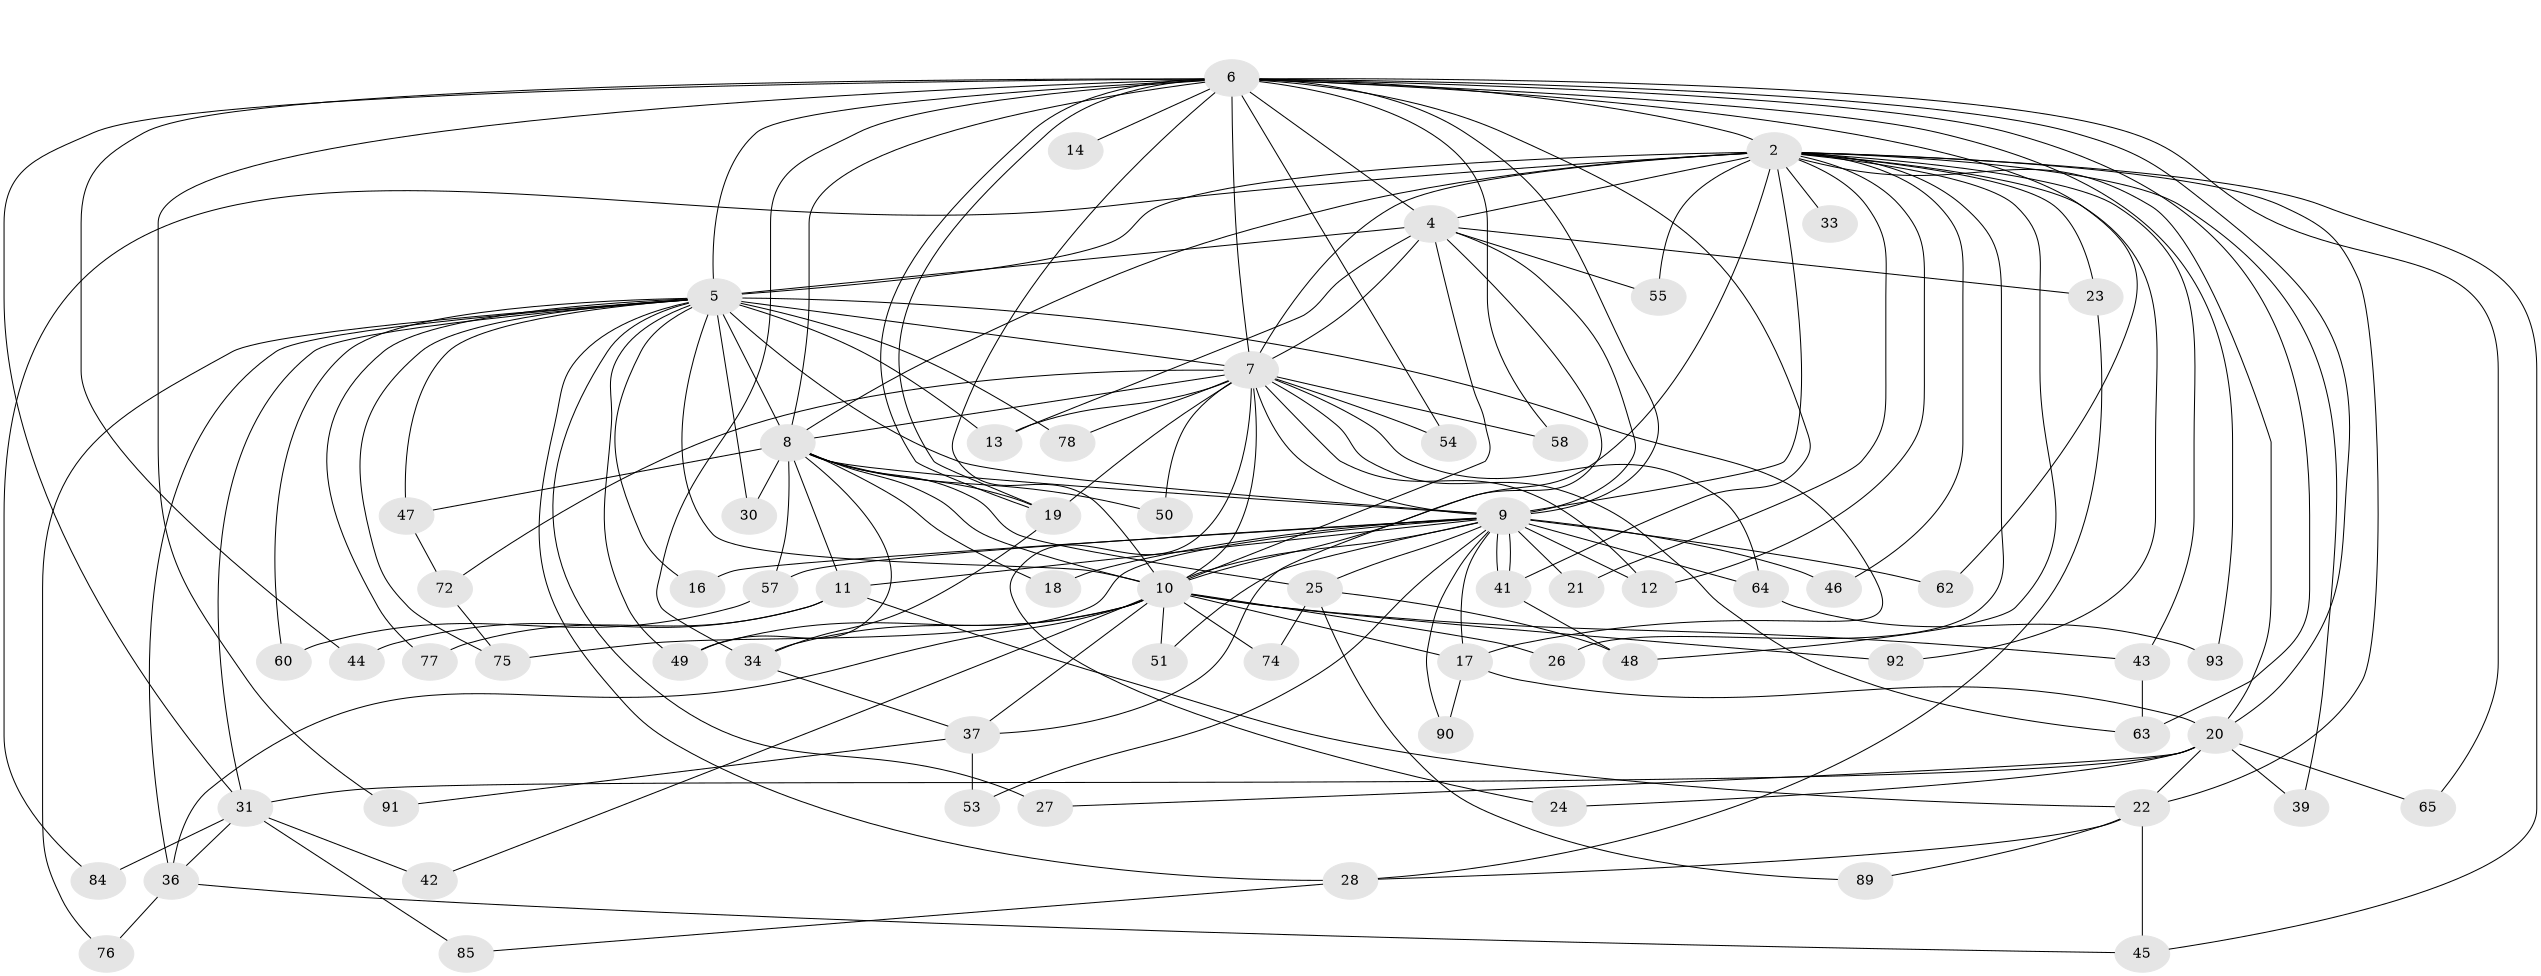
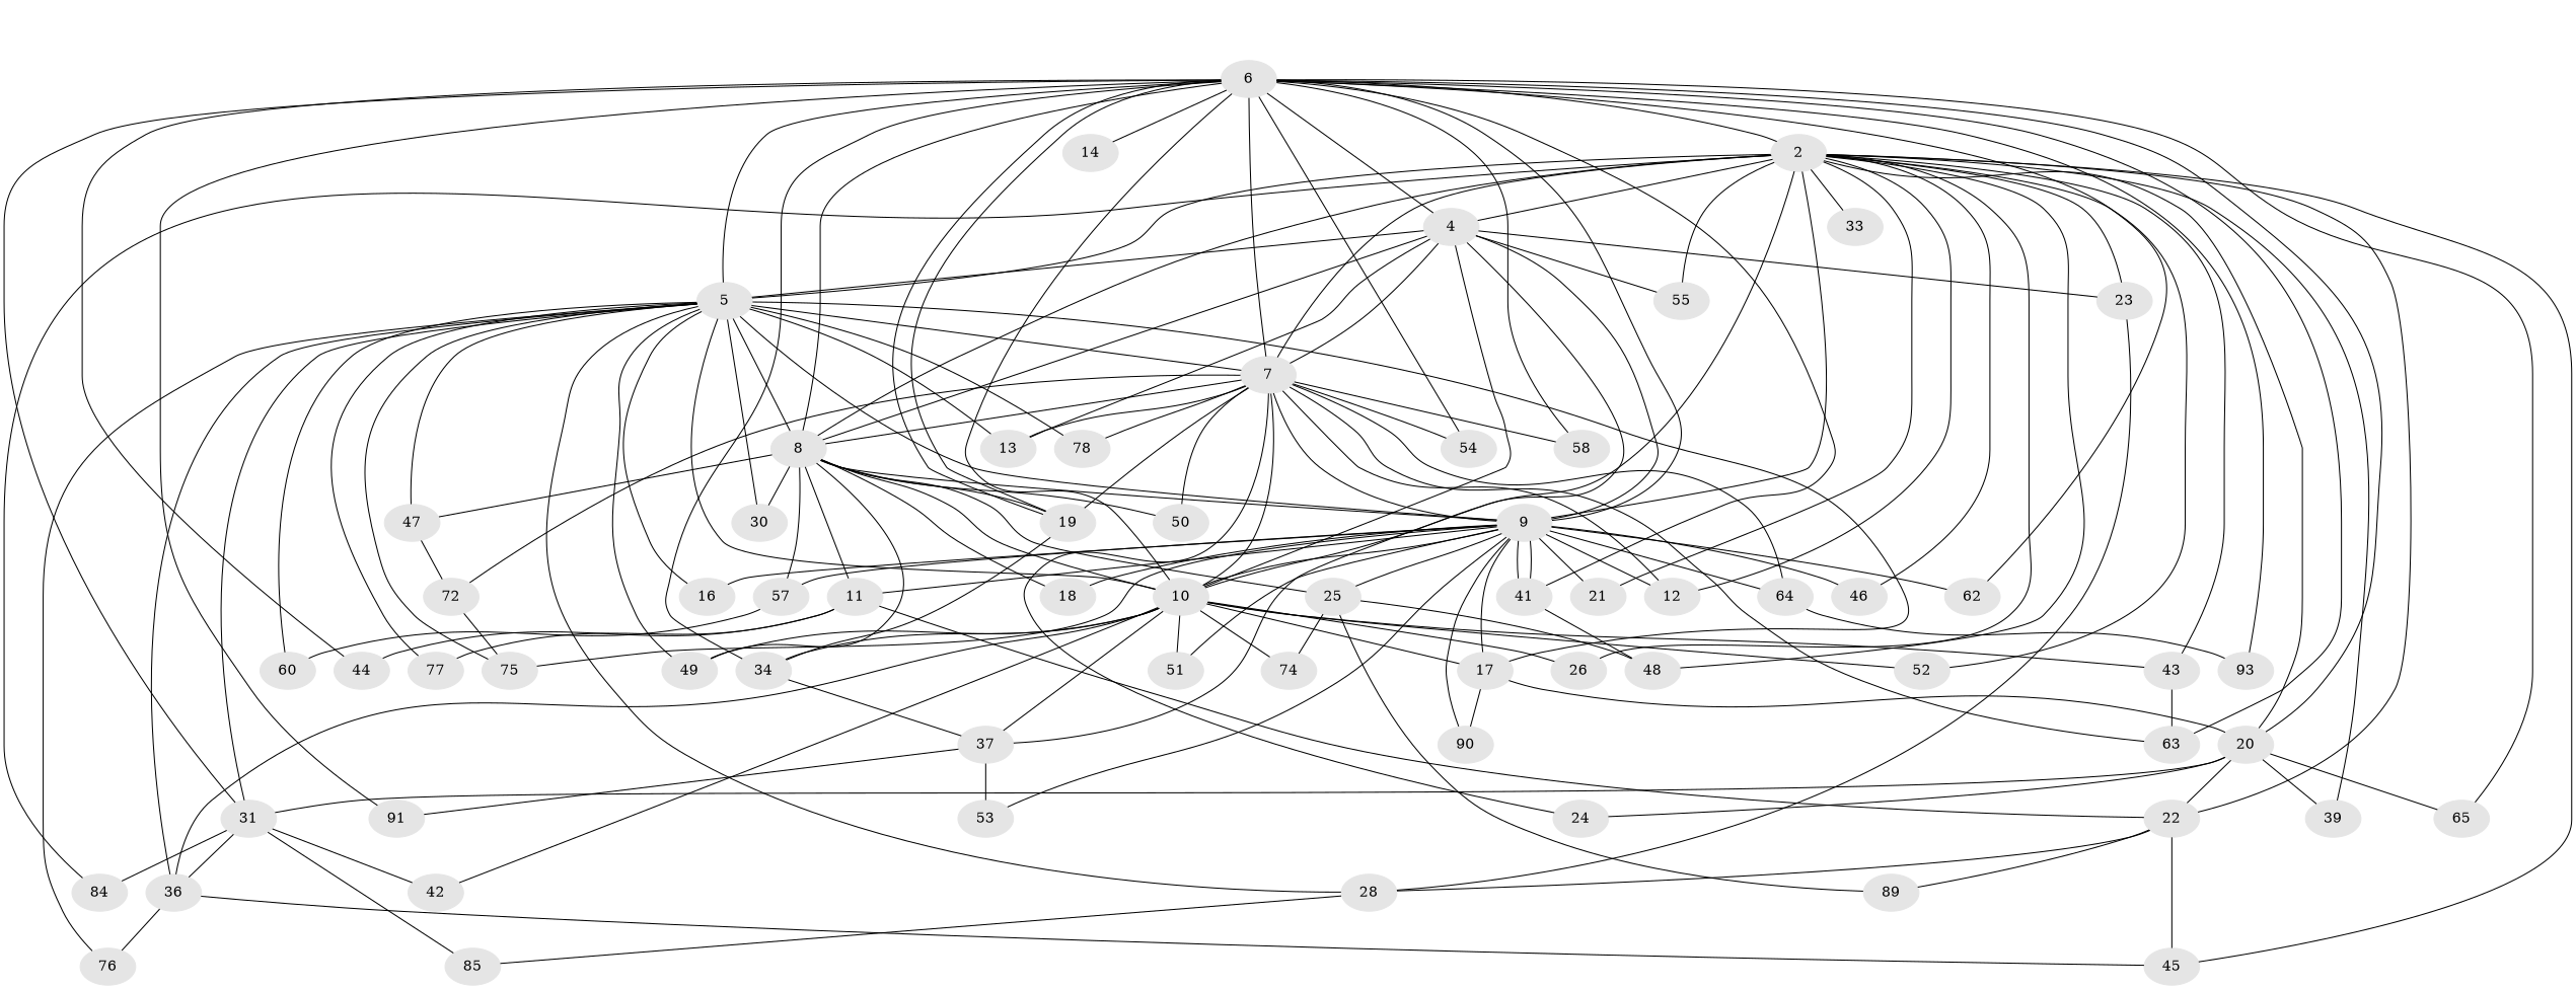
  graph {
    node [color=gray90 style=filled]
    n1 [label=6 super="+29"]
    2 [super="+3"]
    4 [super="+69"]
    5 [super="+6"]
    7 [super="+55"]
    8 [super="+35"]
    9 [super="+32"]
    10 [super="+87"]
    14
    19 [super="+59"]
    20 [super="+86"]
    31 [super="+70"]
    34 [super="+73"]
    41 [super="+61"]
    44
    54
    58
    62
    63 [super="+79"]
    65
    91
    93
    12
    n24 [label=55]
    21
    22 [super="+92"]
    23
    26 [super="+83"]
    33
    39
    43
    45 [super="+67"]
    46
    48
-   52 [label=92]
+   52
    84
    13 [super="+40"]
    37 [super="+88"]
    28 [super="+71"]
    16
    17 [super="+38"]
-   27
    30
    36 [super="+66"]
    47
    49 [super="+82"]
    60
    75 [super="+80"]
    76
    77
    78
    24
    50
    64
    72
    11 [super="+81"]
    18
    25 [super="+68"]
    57
    51
    53
    90
    42
    74
    85
    89
    n1 -- 2 [weight=2]
    n1 -- 4
    n1 -- 5 [weight=2]
    n1 -- 7
    n1 -- 8
    n1 -- 9
    n1 -- 10
    n1 -- 14
    n1 -- 19
    n1 -- 19
    n1 -- 20
    n1 -- 31
    n1 -- 34
    n1 -- 41
    n1 -- 44
    n1 -- 54
    n1 -- 58
    n1 -- 62
    n1 -- 63
    n1 -- 65
    n1 -- 91
    n1 -- 93
    2 -- 4 [weight=2]
    2 -- 5 [weight=4]
    2 -- 7 [weight=2]
    2 -- 8 [weight=2]
    2 -- 9 [weight=2]
    2 -- 10 [weight=2]
    2 -- 20
    2 -- 12
    2 -- n24
    2 -- 21
    2 -- 22
    2 -- 23
    2 -- 26 [weight=2]
    2 -- 33
    2 -- 39
    2 -- 43
    2 -- 45
    2 -- 46
    2 -- 48
    2 -- 52
    2 -- 84
    4 -- 5 [weight=2]
    4 -- 7
+   4 -- 8
    4 -- 9 [weight=2]
    4 -- 10
    4 -- n24
    4 -- 23
    4 -- 13
    4 -- 37
    5 -- 7 [weight=2]
    5 -- 8 [weight=2]
    5 -- 9 [weight=2]
    5 -- 10 [weight=3]
    5 -- 31
    5 -- 13
    5 -- 28
    5 -- 16
    5 -- 17
-   5 -- 27
    5 -- 30
    5 -- 36
    5 -- 47
    5 -- 49
    5 -- 60
    5 -- 75
    5 -- 76
    5 -- 77
    5 -- 78
    7 -- 8
    7 -- 9 [weight=2]
    7 -- 10
    7 -- 19
    7 -- 54
    7 -- 58
    7 -- 63
    7 -- 12
    7 -- 13
    7 -- 78
    7 -- 24
    7 -- 50
    7 -- 64
    7 -- 72
    8 -- 9
    8 -- 10
    8 -- 19
    8 -- 30
    8 -- 47
    8 -- 49
    8 -- 50
    8 -- 11 [weight=2]
    8 -- 18
    8 -- 25
    8 -- 57
    9 -- 10
    9 -- 41
    9 -- 41
    9 -- 62
    9 -- 12
    9 -- 21
    9 -- 46
    9 -- 16
    9 -- 17
    9 -- 75
    9 -- 64
    9 -- 11
    9 -- 18
    9 -- 25
    9 -- 57
    9 -- 51
    9 -- 53
    9 -- 90
    10 -- 34
    10 -- 26
    10 -- 43
    10 -- 52
    10 -- 37
    10 -- 17
    10 -- 36
    10 -- 49
    10 -- 51
    10 -- 42
    10 -- 74
    19 -- 34
    20 -- 31
    20 -- 65
    20 -- 22
    20 -- 39
-   20 -- 27
    20 -- 24
    31 -- 84
    31 -- 36
    31 -- 42
    31 -- 85
    34 -- 37
    41 -- 48
    22 -- 45
    22 -- 28
    22 -- 89
    23 -- 28
    43 -- 63
    37 -- 91
    37 -- 53
    28 -- 85
    17 -- 20
    17 -- 90
    36 -- 45
    36 -- 76
    47 -- 72
    64 -- 93
    72 -- 75
    11 -- 44
    11 -- 22
    11 -- 77
    25 -- 48
    25 -- 74
    25 -- 89
    57 -- 60
  }
